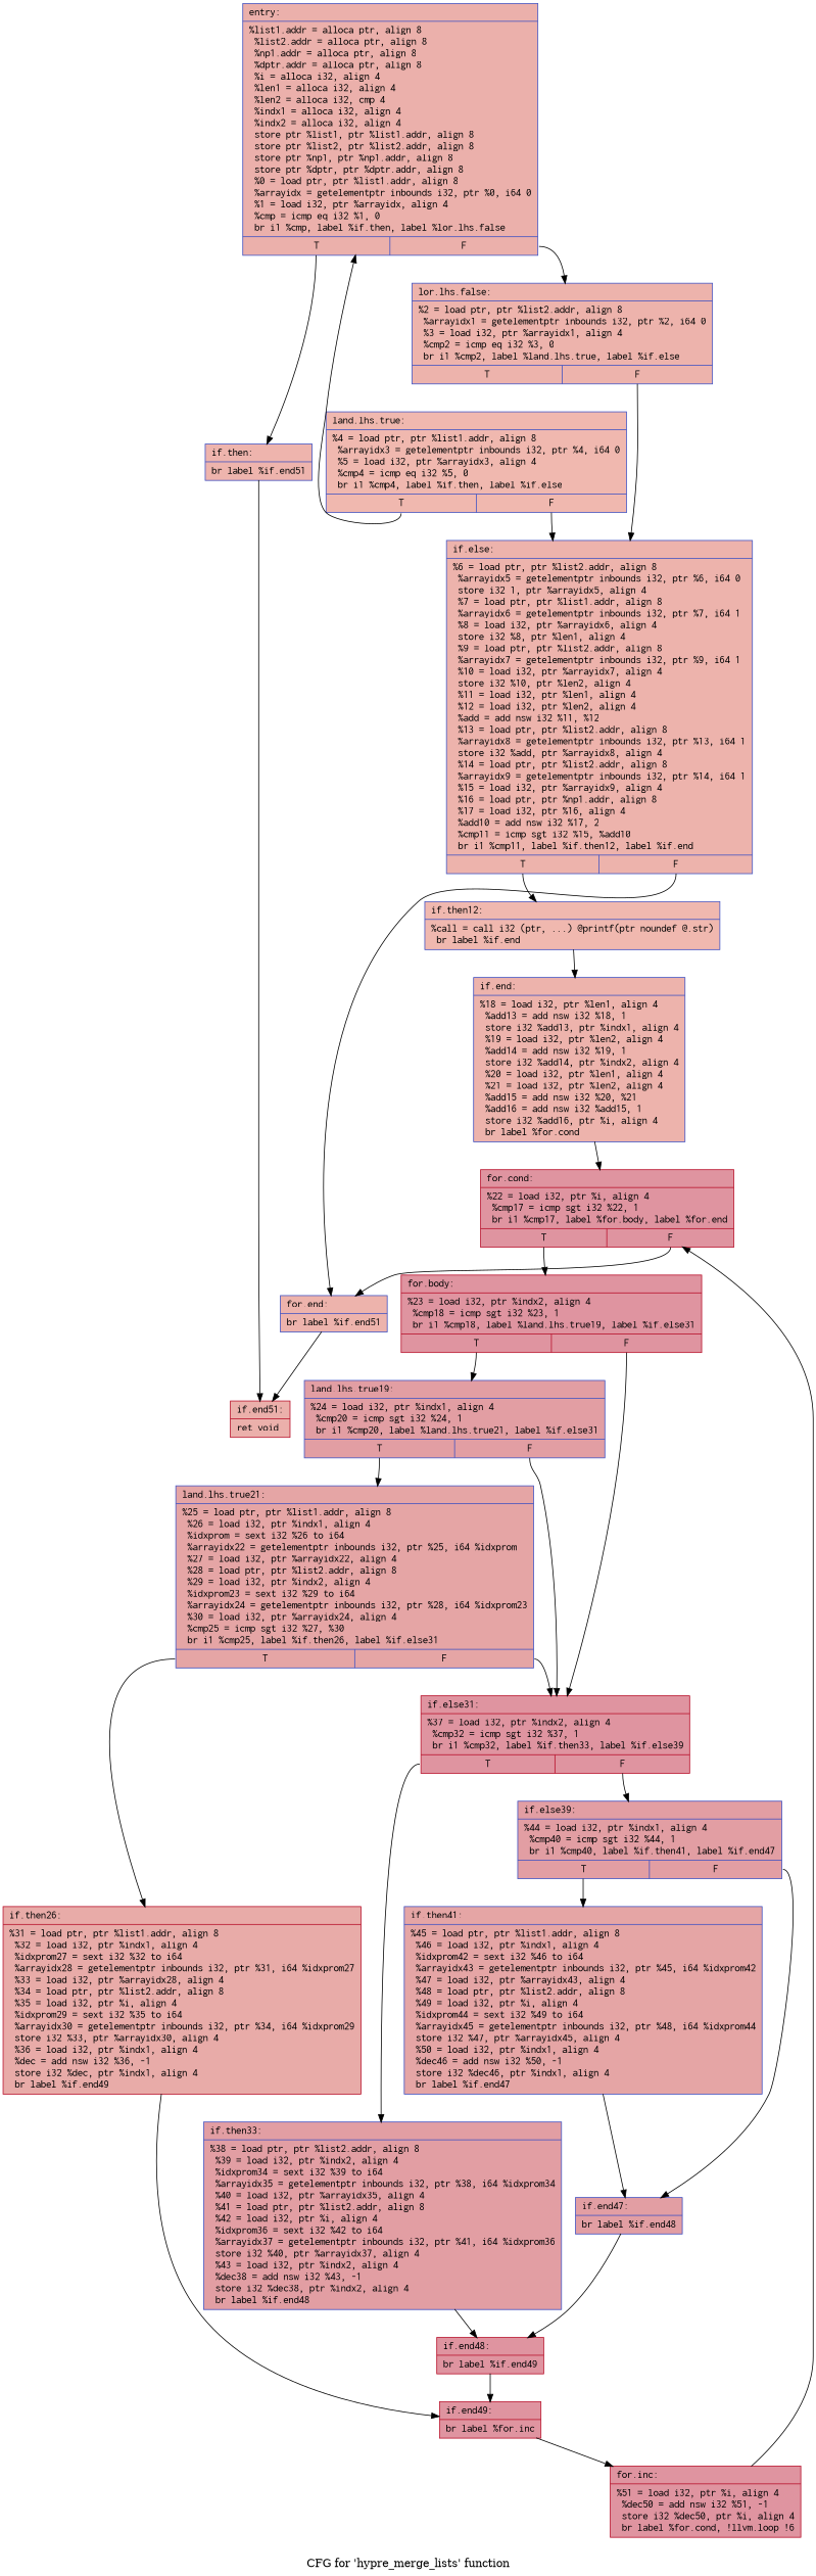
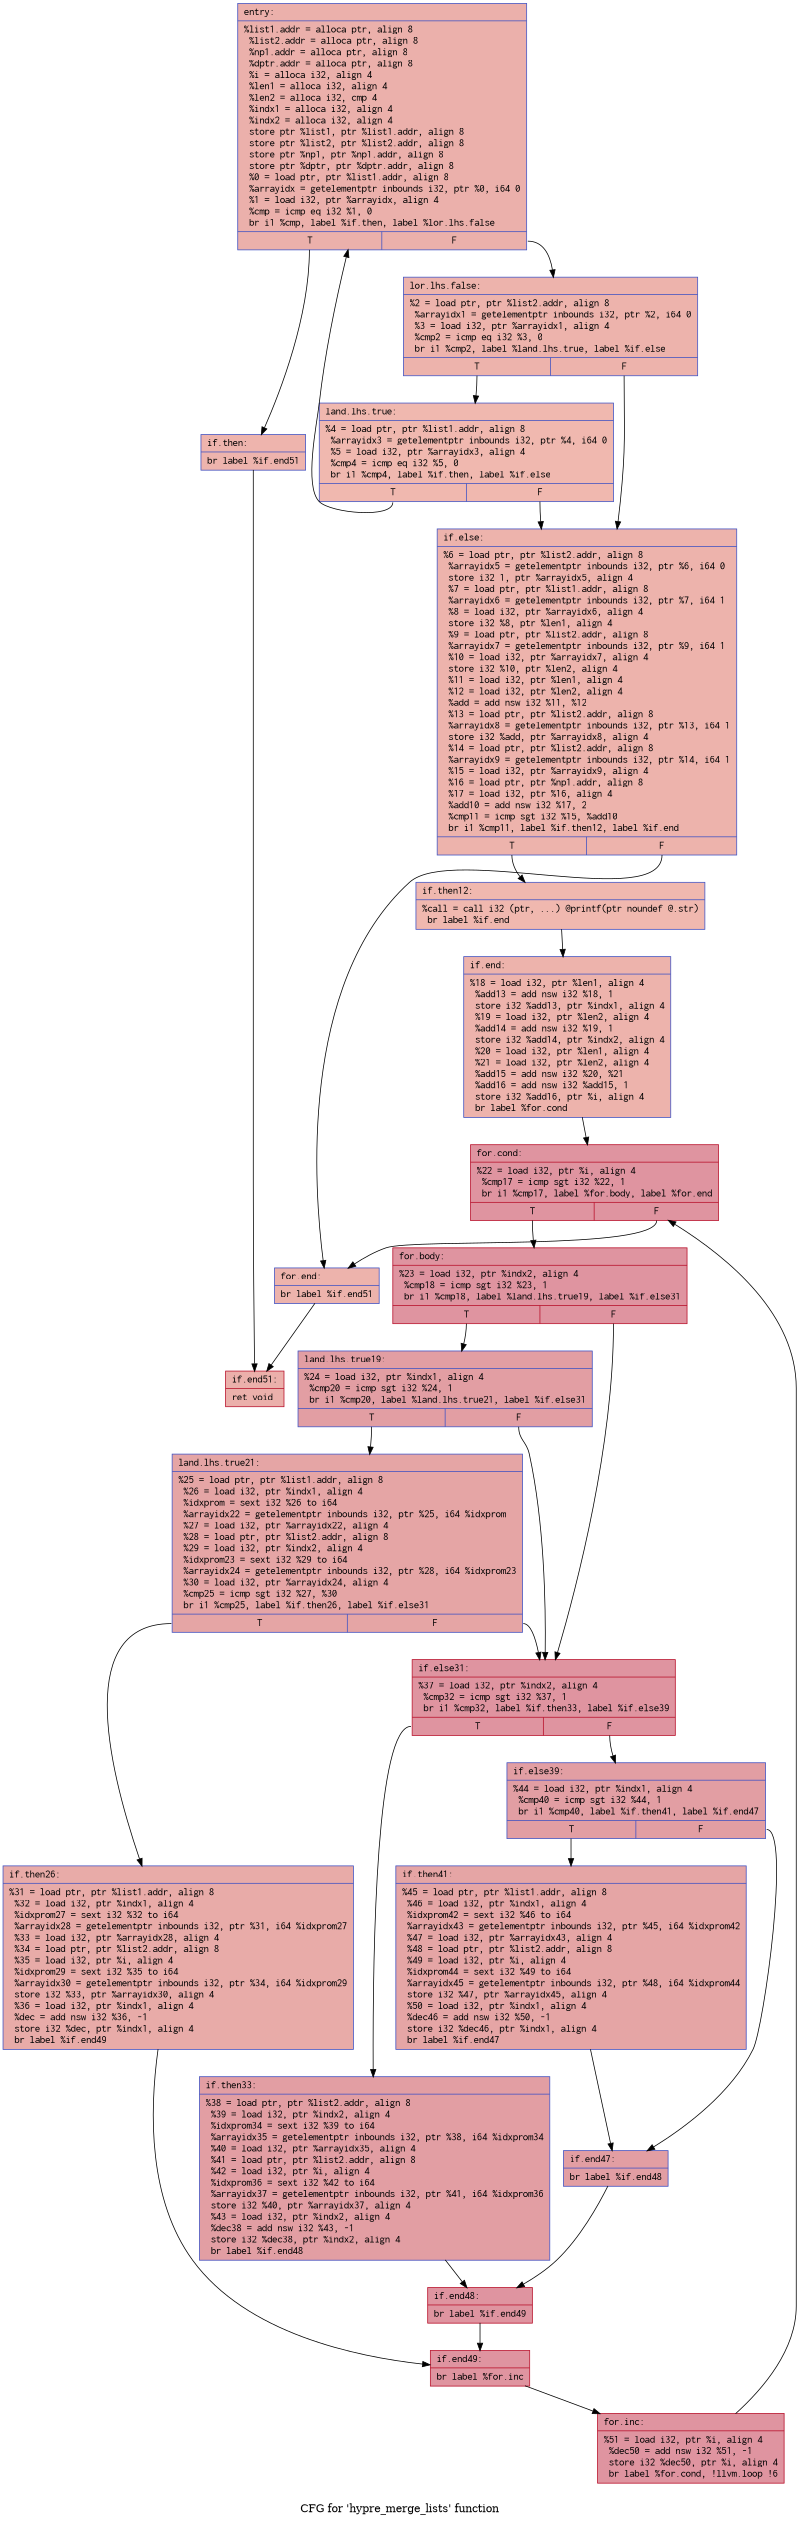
  digraph {
    label="CFG for 'hypre_merge_lists' function"
    node [color="#3d50c3ff" fillcolor="#b70d2870" fontname=Courier shape=record style=filled]
    n1 [fillcolor="#d24b4070" label="{entry:\l|  %list1.addr = alloca ptr, align 8\l  %list2.addr = alloca ptr, align 8\l  %np1.addr = alloca ptr, align 8\l  %dptr.addr = alloca ptr, align 8\l  %i = alloca i32, align 4\l  %len1 = alloca i32, align 4\l  %len2 = alloca i32, cmp 4\l  %indx1 = alloca i32, align 4\l  %indx2 = alloca i32, align 4\l  store ptr %list1, ptr %list1.addr, align 8\l  store ptr %list2, ptr %list2.addr, align 8\l  store ptr %np1, ptr %np1.addr, align 8\l  store ptr %dptr, ptr %dptr.addr, align 8\l  %0 = load ptr, ptr %list1.addr, align 8\l  %arrayidx = getelementptr inbounds i32, ptr %0, i64 0\l  %1 = load i32, ptr %arrayidx, align 4\l  %cmp = icmp eq i32 %1, 0\l  br i1 %cmp, label %if.then, label %lor.lhs.false\l|{<s0>T|<s1>F}}"]
    n2 [fillcolor="#d8564670" label="{if.then:\l|  br label %if.end51\l}"]
    n3 [fillcolor="#d6524470" label="{lor.lhs.false:\l|  %2 = load ptr, ptr %list2.addr, align 8\l  %arrayidx1 = getelementptr inbounds i32, ptr %2, i64 0\l  %3 = load i32, ptr %arrayidx1, align 4\l  %cmp2 = icmp eq i32 %3, 0\l  br i1 %cmp2, label %land.lhs.true, label %if.else\l|{<s0>T|<s1>F}}"]
    n4 [color="#b70d28ff" fillcolor="#d24b4070" label="{if.end51:\l|  ret void\l}"]
    n5 [fillcolor="#dc5d4a70" label="{land.lhs.true:\l|  %4 = load ptr, ptr %list1.addr, align 8\l  %arrayidx3 = getelementptr inbounds i32, ptr %4, i64 0\l  %5 = load i32, ptr %arrayidx3, align 4\l  %cmp4 = icmp eq i32 %5, 0\l  br i1 %cmp4, label %if.then, label %if.else\l|{<s0>T|<s1>F}}"]
    n6 [fillcolor="#d6524470" label="{if.else:\l|  %6 = load ptr, ptr %list2.addr, align 8\l  %arrayidx5 = getelementptr inbounds i32, ptr %6, i64 0\l  store i32 1, ptr %arrayidx5, align 4\l  %7 = load ptr, ptr %list1.addr, align 8\l  %arrayidx6 = getelementptr inbounds i32, ptr %7, i64 1\l  %8 = load i32, ptr %arrayidx6, align 4\l  store i32 %8, ptr %len1, align 4\l  %9 = load ptr, ptr %list2.addr, align 8\l  %arrayidx7 = getelementptr inbounds i32, ptr %9, i64 1\l  %10 = load i32, ptr %arrayidx7, align 4\l  store i32 %10, ptr %len2, align 4\l  %11 = load i32, ptr %len1, align 4\l  %12 = load i32, ptr %len2, align 4\l  %add = add nsw i32 %11, %12\l  %13 = load ptr, ptr %list2.addr, align 8\l  %arrayidx8 = getelementptr inbounds i32, ptr %13, i64 1\l  store i32 %add, ptr %arrayidx8, align 4\l  %14 = load ptr, ptr %list2.addr, align 8\l  %arrayidx9 = getelementptr inbounds i32, ptr %14, i64 1\l  %15 = load i32, ptr %arrayidx9, align 4\l  %16 = load ptr, ptr %np1.addr, align 8\l  %17 = load i32, ptr %16, align 4\l  %add10 = add nsw i32 %17, 2\l  %cmp11 = icmp sgt i32 %15, %add10\l  br i1 %cmp11, label %if.then12, label %if.end\l|{<s0>T|<s1>F}}"]
    n7 [fillcolor="#dc5d4a70" label="{if.then12:\l|  %call = call i32 (ptr, ...) @printf(ptr noundef @.str)\l  br label %if.end\l}"]
    n8 [fillcolor="#d6524470" label="{for.end:\l|  br label %if.end51\l}"]
    n9 [fillcolor="#d6524470" label="{if.end:\l|  %18 = load i32, ptr %len1, align 4\l  %add13 = add nsw i32 %18, 1\l  store i32 %add13, ptr %indx1, align 4\l  %19 = load i32, ptr %len2, align 4\l  %add14 = add nsw i32 %19, 1\l  store i32 %add14, ptr %indx2, align 4\l  %20 = load i32, ptr %len1, align 4\l  %21 = load i32, ptr %len2, align 4\l  %add15 = add nsw i32 %20, %21\l  %add16 = add nsw i32 %add15, 1\l  store i32 %add16, ptr %i, align 4\l  br label %for.cond\l}"]
    n10 [color="#b70d28ff" label="{for.cond:\l|  %22 = load i32, ptr %i, align 4\l  %cmp17 = icmp sgt i32 %22, 1\l  br i1 %cmp17, label %for.body, label %for.end\l|{<s0>T|<s1>F}}"]
    n11 [color="#b70d28ff" label="{for.body:\l|  %23 = load i32, ptr %indx2, align 4\l  %cmp18 = icmp sgt i32 %23, 1\l  br i1 %cmp18, label %land.lhs.true19, label %if.else31\l|{<s0>T|<s1>F}}"]
    n12 [fillcolor="#be242e70" label="{land.lhs.true19:\l|  %24 = load i32, ptr %indx1, align 4\l  %cmp20 = icmp sgt i32 %24, 1\l  br i1 %cmp20, label %land.lhs.true21, label %if.else31\l|{<s0>T|<s1>F}}"]
    n13 [color="#b70d28ff" label="{if.else31:\l|  %37 = load i32, ptr %indx2, align 4\l  %cmp32 = icmp sgt i32 %37, 1\l  br i1 %cmp32, label %if.then33, label %if.else39\l|{<s0>T|<s1>F}}"]
    n14 [fillcolor="#c5333470" label="{land.lhs.true21:\l|  %25 = load ptr, ptr %list1.addr, align 8\l  %26 = load i32, ptr %indx1, align 4\l  %idxprom = sext i32 %26 to i64\l  %arrayidx22 = getelementptr inbounds i32, ptr %25, i64 %idxprom\l  %27 = load i32, ptr %arrayidx22, align 4\l  %28 = load ptr, ptr %list2.addr, align 8\l  %29 = load i32, ptr %indx2, align 4\l  %idxprom23 = sext i32 %29 to i64\l  %arrayidx24 = getelementptr inbounds i32, ptr %28, i64 %idxprom23\l  %30 = load i32, ptr %arrayidx24, align 4\l  %cmp25 = icmp sgt i32 %27, %30\l  br i1 %cmp25, label %if.then26, label %if.else31\l|{<s0>T|<s1>F}}"]
    n15 [fillcolor="#be242e70" label="{if.then33:\l|  %38 = load ptr, ptr %list2.addr, align 8\l  %39 = load i32, ptr %indx2, align 4\l  %idxprom34 = sext i32 %39 to i64\l  %arrayidx35 = getelementptr inbounds i32, ptr %38, i64 %idxprom34\l  %40 = load i32, ptr %arrayidx35, align 4\l  %41 = load ptr, ptr %list2.addr, align 8\l  %42 = load i32, ptr %i, align 4\l  %idxprom36 = sext i32 %42 to i64\l  %arrayidx37 = getelementptr inbounds i32, ptr %41, i64 %idxprom36\l  store i32 %40, ptr %arrayidx37, align 4\l  %43 = load i32, ptr %indx2, align 4\l  %dec38 = add nsw i32 %43, -1\l  store i32 %dec38, ptr %indx2, align 4\l  br label %if.end48\l}"]
    n16 [fillcolor="#be242e70" label="{if.else39:\l|  %44 = load i32, ptr %indx1, align 4\l  %cmp40 = icmp sgt i32 %44, 1\l  br i1 %cmp40, label %if.then41, label %if.end47\l|{<s0>T|<s1>F}}"]
-   n17 [color="#b70d28ff" fillcolor="#cc403a70" label="{if.then26:\l|  %31 = load ptr, ptr %list1.addr, align 8\l  %32 = load i32, ptr %indx1, align 4\l  %idxprom27 = sext i32 %32 to i64\l  %arrayidx28 = getelementptr inbounds i32, ptr %31, i64 %idxprom27\l  %33 = load i32, ptr %arrayidx28, align 4\l  %34 = load ptr, ptr %list2.addr, align 8\l  %35 = load i32, ptr %i, align 4\l  %idxprom29 = sext i32 %35 to i64\l  %arrayidx30 = getelementptr inbounds i32, ptr %34, i64 %idxprom29\l  store i32 %33, ptr %arrayidx30, align 4\l  %36 = load i32, ptr %indx1, align 4\l  %dec = add nsw i32 %36, -1\l  store i32 %dec, ptr %indx1, align 4\l  br label %if.end49\l}"]
+   n17 [fillcolor="#cc403a70" label="{if.then26:\l|  %31 = load ptr, ptr %list1.addr, align 8\l  %32 = load i32, ptr %indx1, align 4\l  %idxprom27 = sext i32 %32 to i64\l  %arrayidx28 = getelementptr inbounds i32, ptr %31, i64 %idxprom27\l  %33 = load i32, ptr %arrayidx28, align 4\l  %34 = load ptr, ptr %list2.addr, align 8\l  %35 = load i32, ptr %i, align 4\l  %idxprom29 = sext i32 %35 to i64\l  %arrayidx30 = getelementptr inbounds i32, ptr %34, i64 %idxprom29\l  store i32 %33, ptr %arrayidx30, align 4\l  %36 = load i32, ptr %indx1, align 4\l  %dec = add nsw i32 %36, -1\l  store i32 %dec, ptr %indx1, align 4\l  br label %if.end49\l}"]
    n18 [color="#b70d28ff" label="{if.end48:\l|  br label %if.end49\l}"]
    n19 [fillcolor="#c5333470" label="{if.then41:\l|  %45 = load ptr, ptr %list1.addr, align 8\l  %46 = load i32, ptr %indx1, align 4\l  %idxprom42 = sext i32 %46 to i64\l  %arrayidx43 = getelementptr inbounds i32, ptr %45, i64 %idxprom42\l  %47 = load i32, ptr %arrayidx43, align 4\l  %48 = load ptr, ptr %list2.addr, align 8\l  %49 = load i32, ptr %i, align 4\l  %idxprom44 = sext i32 %49 to i64\l  %arrayidx45 = getelementptr inbounds i32, ptr %48, i64 %idxprom44\l  store i32 %47, ptr %arrayidx45, align 4\l  %50 = load i32, ptr %indx1, align 4\l  %dec46 = add nsw i32 %50, -1\l  store i32 %dec46, ptr %indx1, align 4\l  br label %if.end47\l}"]
    n20 [fillcolor="#be242e70" label="{if.end47:\l|  br label %if.end48\l}"]
    n21 [color="#b70d28ff" label="{if.end49:\l|  br label %for.inc\l}"]
    n22 [color="#b70d28ff" label="{for.inc:\l|  %51 = load i32, ptr %i, align 4\l  %dec50 = add nsw i32 %51, -1\l  store i32 %dec50, ptr %i, align 4\l  br label %for.cond, !llvm.loop !6\l}"]
    n1 -> n2 [tailport=s0]
    n1 -> n3 [tailport=s1]
    n2 -> n4
+   n3 -> n5 [tailport=s0]
    n3 -> n6 [tailport=s1]
    n5 -> n1 [tailport=s0]
    n5 -> n6 [tailport=s1]
    n6 -> n7 [tailport=s0]
    n6 -> n8 [tailport=s1]
    n7 -> n9
    n8 -> n4
    n9 -> n10
    n10 -> n8 [tailport=s1]
    n10 -> n11 [tailport=s0]
    n11 -> n12 [tailport=s0]
    n11 -> n13 [tailport=s1]
    n12 -> n13 [tailport=s1]
    n12 -> n14 [tailport=s0]
    n13 -> n15 [tailport=s0]
    n13 -> n16 [tailport=s1]
    n14 -> n13 [tailport=s1]
    n14 -> n17 [tailport=s0]
    n15 -> n18
    n16 -> n19 [tailport=s0]
    n16 -> n20 [tailport=s1]
    n17 -> n21
    n18 -> n21
    n19 -> n20
    n20 -> n18
    n21 -> n22
    n22 -> n10
  }
